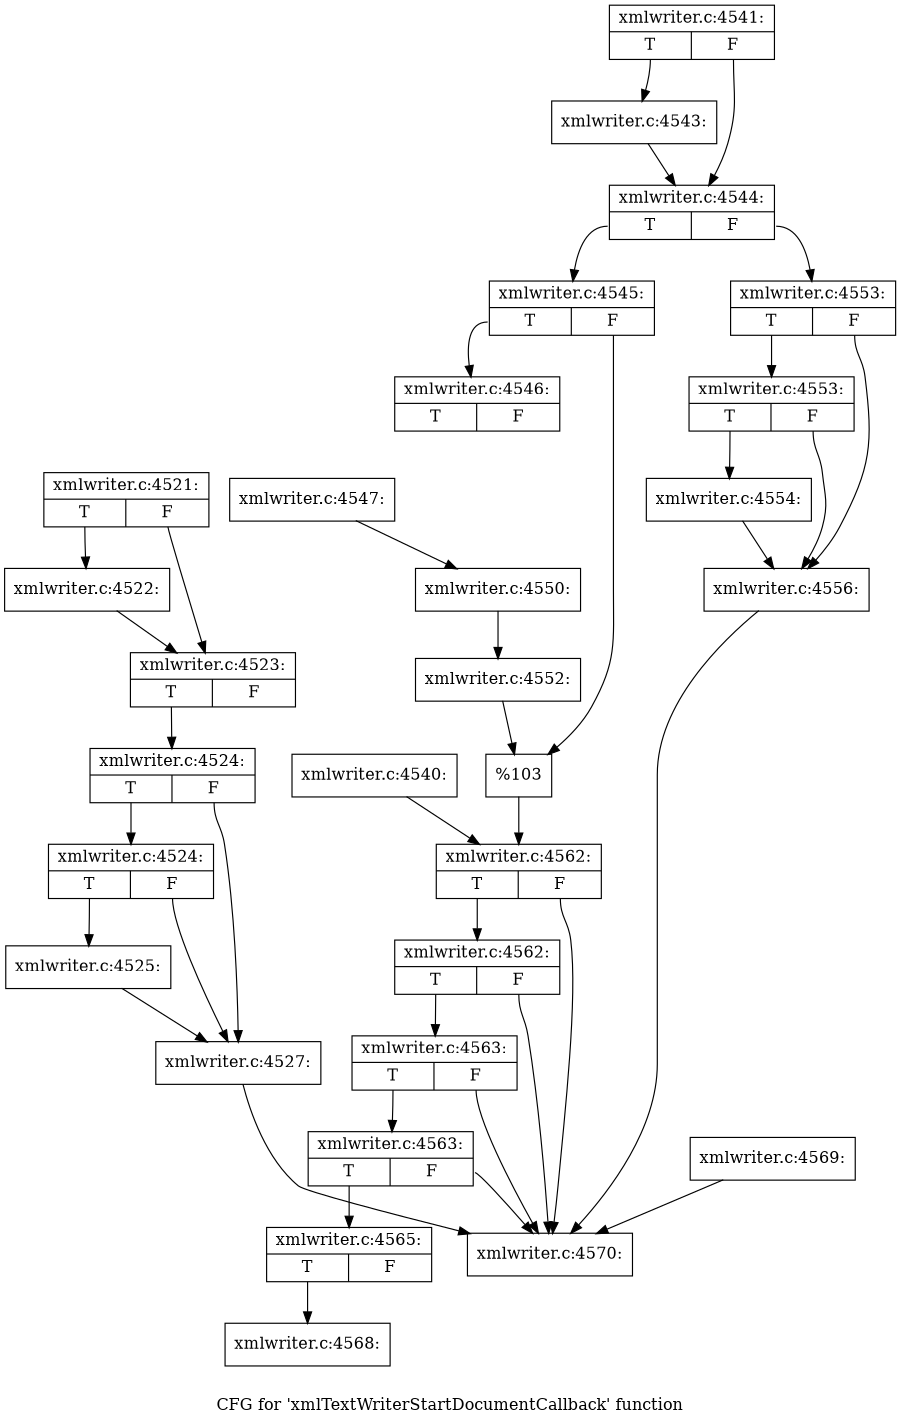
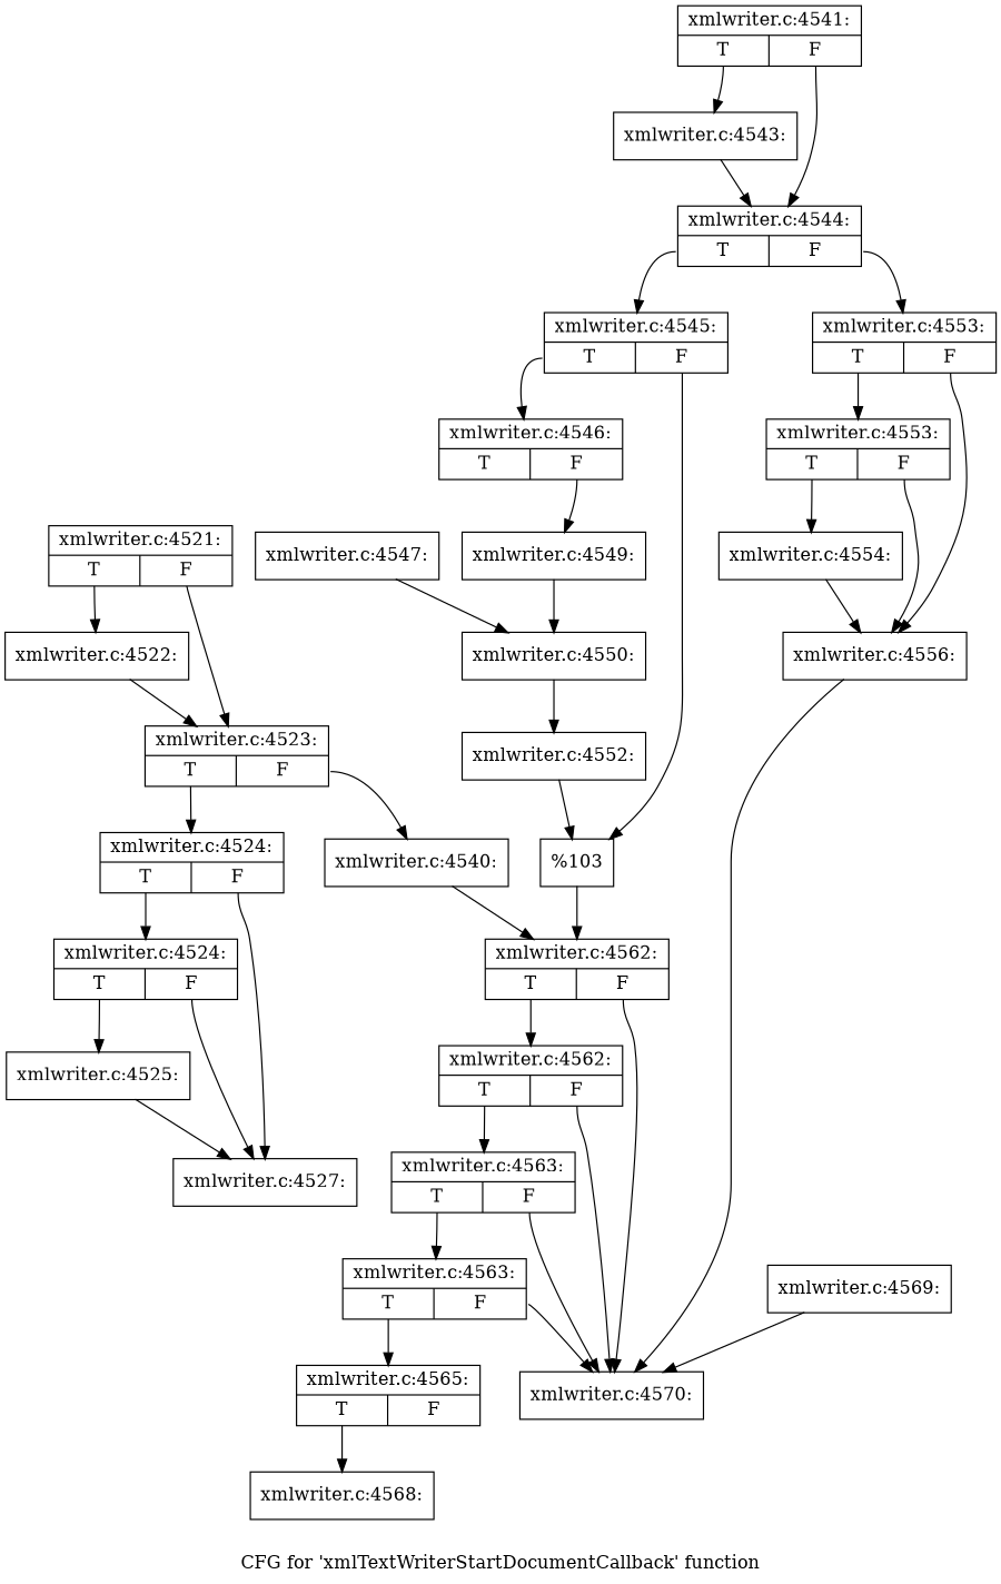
  digraph {
    label="CFG for 'xmlTextWriterStartDocumentCallback' function"
    node [shape=record]
    edge [tailport=s0]
    n1 [label="{xmlwriter.c:4521:|{<s0>T|<s1>F}}"]
    n2 [label="{xmlwriter.c:4522:}"]
    n3 [label="{xmlwriter.c:4523:|{<s0>T|<s1>F}}"]
    n4 [label="{xmlwriter.c:4541:|{<s0>T|<s1>F}}"]
    n5 [label="{xmlwriter.c:4543:}"]
    n6 [label="{xmlwriter.c:4544:|{<s0>T|<s1>F}}"]
    n7 [label="{xmlwriter.c:4524:|{<s0>T|<s1>F}}"]
    n8 [label="{xmlwriter.c:4540:}"]
    n9 [label="{xmlwriter.c:4545:|{<s0>T|<s1>F}}"]
    n10 [label="{xmlwriter.c:4553:|{<s0>T|<s1>F}}"]
    n11 [label="{xmlwriter.c:4524:|{<s0>T|<s1>F}}"]
    n12 [label="{xmlwriter.c:4527:}"]
    n13 [label="{xmlwriter.c:4562:|{<s0>T|<s1>F}}"]
    n14 [label="{xmlwriter.c:4525:}"]
    n15 [label="{xmlwriter.c:4570:}"]
    n16 [label="{xmlwriter.c:4562:|{<s0>T|<s1>F}}"]
    n17 [label="{xmlwriter.c:4563:|{<s0>T|<s1>F}}"]
    n18 [label="{xmlwriter.c:4546:|{<s0>T|<s1>F}}"]
    n19 [label="{%103}"]
    n20 [label="{xmlwriter.c:4553:|{<s0>T|<s1>F}}"]
    n21 [label="{xmlwriter.c:4556:}"]
+   n22 [label="{xmlwriter.c:4549:}"]
    n23 [label="{xmlwriter.c:4552:}"]
    n24 [label="{xmlwriter.c:4554:}"]
    n25 [label="{xmlwriter.c:4547:}"]
    n26 [label="{xmlwriter.c:4550:}"]
    n27 [label="{xmlwriter.c:4563:|{<s0>T|<s1>F}}"]
    n28 [label="{xmlwriter.c:4565:|{<s0>T|<s1>F}}"]
    n29 [label="{xmlwriter.c:4568:}"]
    n30 [label="{xmlwriter.c:4569:}"]
    n1 -> n2
    n1 -> n3 [tailport=s1]
    n2 -> n3
    n3 -> n7
+   n3 -> n8 [tailport=s1]
    n4 -> n5
    n4 -> n6 [tailport=s1]
    n5 -> n6
    n6 -> n9
    n6 -> n10 [tailport=s1]
    n7 -> n11
    n7 -> n12 [tailport=s1]
    n8 -> n13
    n9 -> n18
    n9 -> n19 [tailport=s1]
    n10 -> n20
    n10 -> n21 [tailport=s1]
    n11 -> n12 [tailport=s1]
    n11 -> n14
-   n12 -> n15
    n13 -> n15 [tailport=s1]
    n13 -> n16
    n14 -> n12
    n16 -> n15 [tailport=s1]
    n16 -> n17
    n17 -> n15 [tailport=s1]
    n17 -> n27
+   n18 -> n22 [tailport=s1]
    n19 -> n13
    n20 -> n21 [tailport=s1]
    n20 -> n24
    n21 -> n15
+   n22 -> n26
    n23 -> n19
    n24 -> n21
    n25 -> n26
    n26 -> n23
    n27 -> n15 [tailport=s1]
    n27 -> n28
    n28 -> n29
    n30 -> n15
  }
